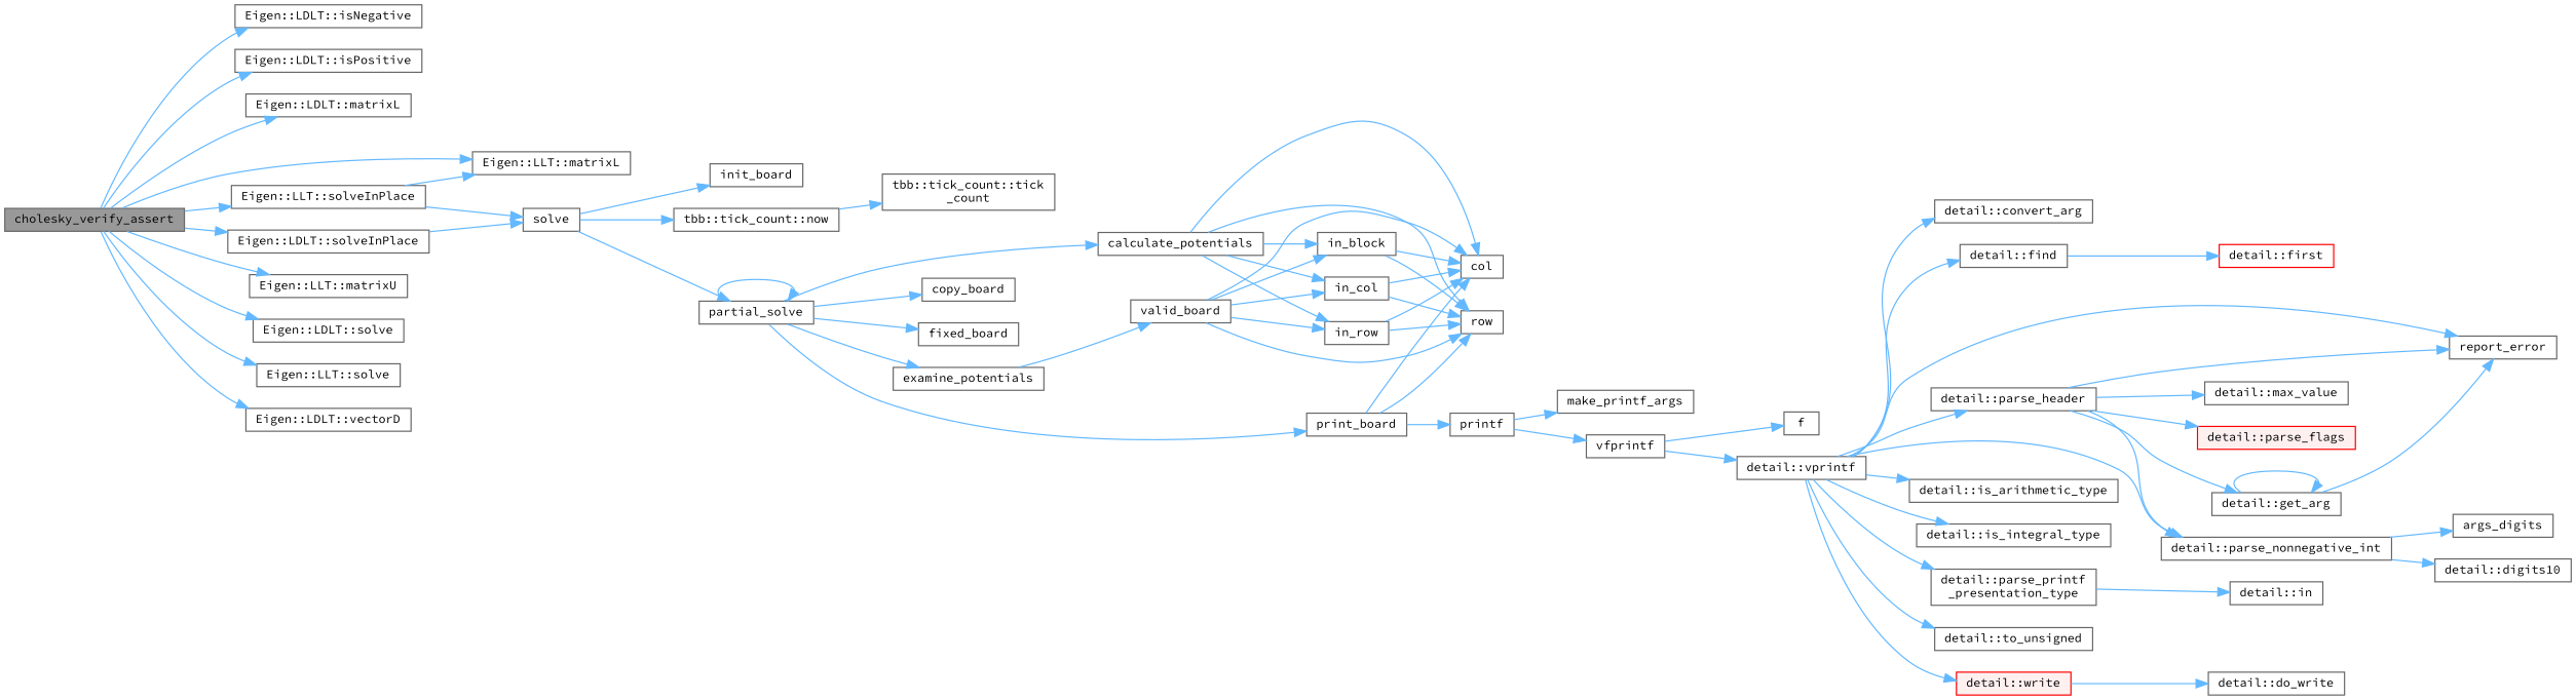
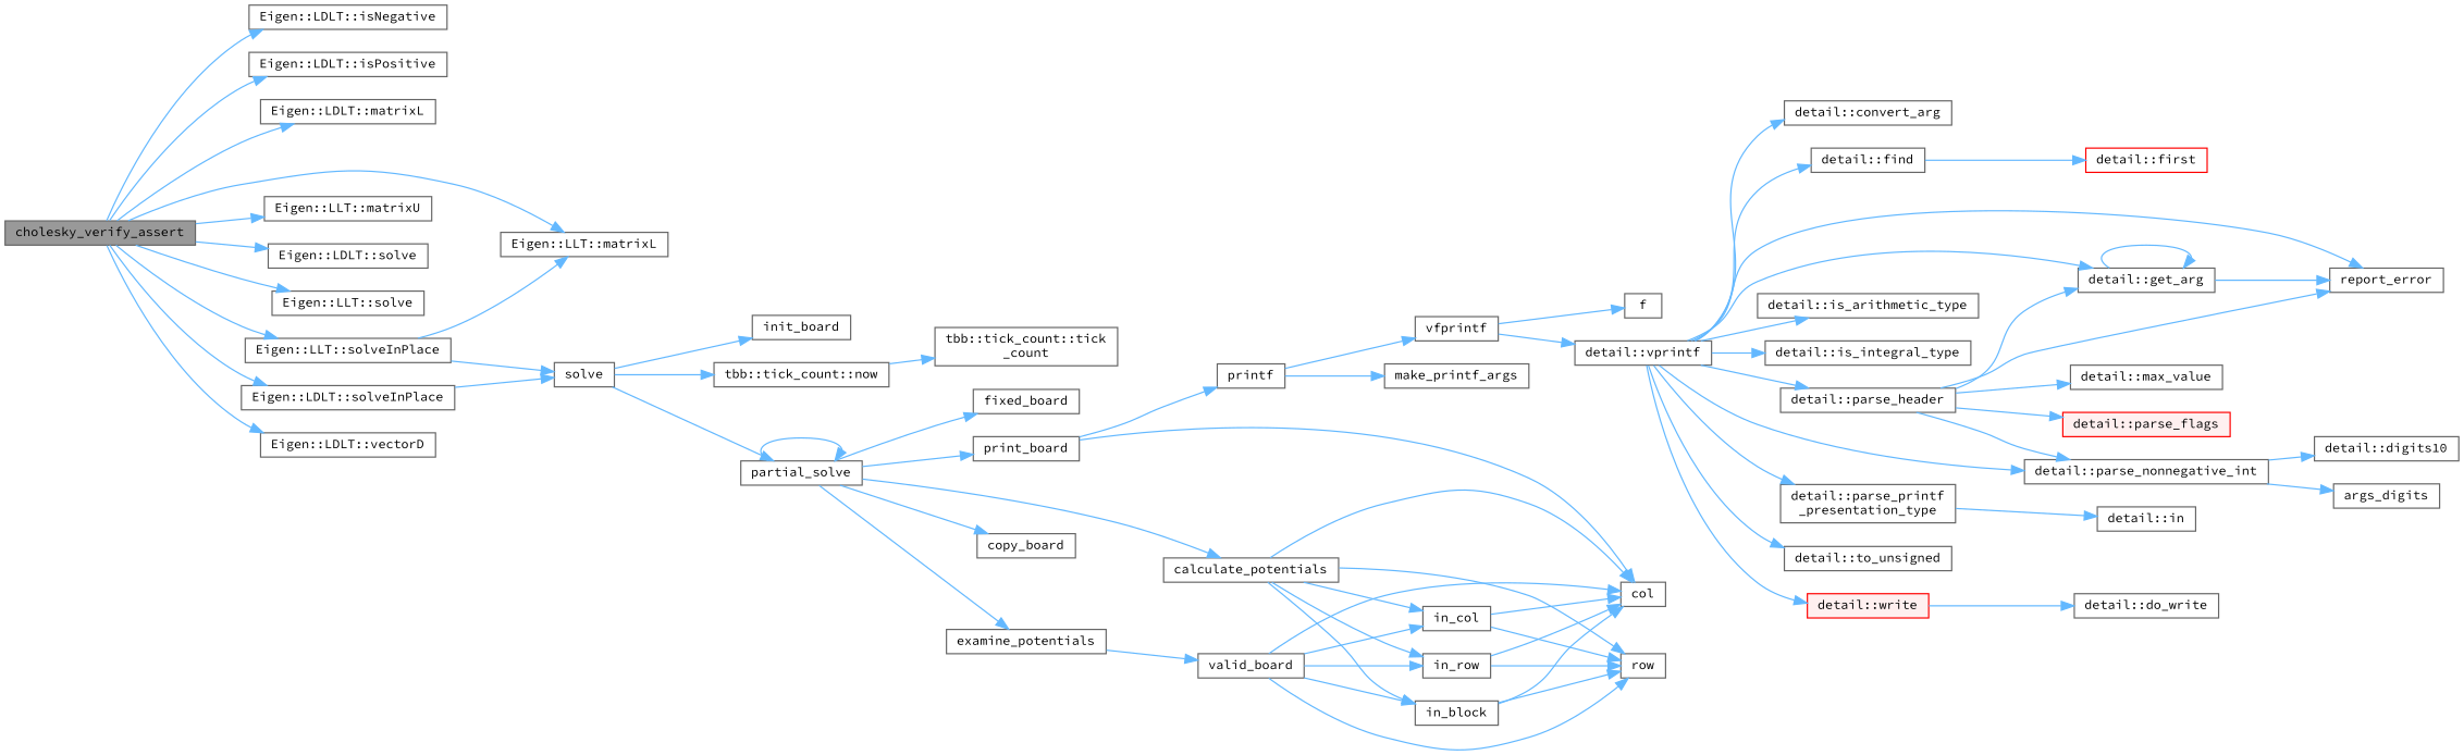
  digraph {
    fontname="Source Code Pro"
    rankdir=LR
    node [color=grey40 fillcolor=white fontname="Source Code Pro" fontsize=10 shape=box style=filled]
    edge [color=steelblue1 fontname="Source Code Pro" fontsize=10 labelfontname=Helvetica labelfontsize=10 style=solid]
    n1 [color=gray40 fillcolor=grey60 fontcolor=black height=0.2 label=cholesky_verify_assert width=0.4]
    n2 [height=0.2 label="Eigen::LDLT::isNegative" width=0.4]
    n3 [height=0.2 label="Eigen::LDLT::isPositive" width=0.4]
    n4 [height=0.2 label="Eigen::LDLT::matrixL" width=0.4]
    n5 [height=0.2 label="Eigen::LLT::matrixL" width=0.4]
    n6 [height=0.2 label="Eigen::LLT::matrixU" width=0.4]
    n7 [height=0.2 label="Eigen::LDLT::solve" width=0.4]
    n8 [height=0.2 label="Eigen::LLT::solve" width=0.4]
    n9 [height=0.2 label="Eigen::LDLT::solveInPlace" width=0.4]
    n10 [height=0.2 label="Eigen::LLT::solveInPlace" width=0.4]
    n11 [height=0.2 label="Eigen::LDLT::vectorD" width=0.4]
    n12 [height=0.2 label=solve width=0.4]
    n13 [height=0.2 label=init_board width=0.4]
    n14 [height=0.2 label="tbb::tick_count::now" width=0.4]
    n15 [height=0.2 label=partial_solve width=0.4]
    n16 [height=0.2 label="tbb::tick_count::tick\l_count" width=0.4]
    n17 [height=0.2 label=calculate_potentials width=0.4]
    n18 [height=0.2 label=copy_board width=0.4]
    n19 [height=0.2 label=examine_potentials width=0.4]
    n20 [height=0.2 label=fixed_board width=0.4]
    n21 [height=0.2 label=print_board width=0.4]
    n22 [height=0.2 label=col width=0.4]
    n23 [height=0.2 label=in_block width=0.4]
    n24 [height=0.2 label=row width=0.4]
    n25 [height=0.2 label=in_col width=0.4]
    n26 [height=0.2 label=in_row width=0.4]
    n27 [height=0.2 label=valid_board width=0.4]
    n28 [height=0.2 label=printf width=0.4]
    n29 [height=0.2 label=make_printf_args width=0.4]
    n30 [height=0.2 label=vfprintf width=0.4]
    n31 [height=0.2 label=f width=0.4]
    n32 [height=0.2 label="detail::vprintf" width=0.4]
    n33 [height=0.2 label="detail::convert_arg" width=0.4]
    n34 [height=0.2 label="detail::find" width=0.4]
    n35 [height=0.2 label="detail::get_arg" width=0.4]
    n36 [height=0.2 label=report_error width=0.4]
    n37 [height=0.2 label="detail::is_arithmetic_type" width=0.4]
    n38 [height=0.2 label="detail::is_integral_type" width=0.4]
    n39 [height=0.2 label="detail::parse_header" width=0.4]
    n40 [height=0.2 label="detail::parse_nonnegative_int" width=0.4]
    n41 [height=0.2 label="detail::parse_printf\l_presentation_type" width=0.4]
    n42 [height=0.2 label="detail::to_unsigned" width=0.4]
    n43 [color=red fillcolor="#FFF0F0" height=0.2 label="detail::write" width=0.4]
    n44 [color=red height=0.2 label="detail::first" width=0.4]
    n45 [height=0.2 label="detail::max_value" width=0.4]
    n46 [color=red fillcolor="#FFF0F0" height=0.2 label="detail::parse_flags" width=0.4]
    n47 [height=0.2 label="detail::digits10" width=0.4]
    n48 [height=0.2 label=args_digits width=0.4]
    n49 [height=0.2 label="detail::in" width=0.4]
    n50 [height=0.2 label="detail::do_write" width=0.4]
    n1 -> n2
    n1 -> n3
    n1 -> n4
    n1 -> n5
    n1 -> n6
    n1 -> n7
    n1 -> n8
    n1 -> n9
    n1 -> n10
    n1 -> n11
    n9 -> n12
    n10 -> n5
    n10 -> n12
    n12 -> n13
    n12 -> n14
    n12 -> n15
    n14 -> n16
    n15 -> n15
    n15 -> n17
    n15 -> n18
    n15 -> n19
    n15 -> n20
    n15 -> n21
    n17 -> n22
    n17 -> n23
    n17 -> n24
    n17 -> n25
    n17 -> n26
    n19 -> n27
    n21 -> n22
-   n21 -> n24
    n21 -> n28
    n23 -> n22
    n23 -> n24
    n25 -> n22
    n25 -> n24
    n26 -> n22
    n26 -> n24
    n27 -> n22
    n27 -> n23
    n27 -> n24
    n27 -> n25
    n27 -> n26
    n28 -> n29
    n28 -> n30
    n30 -> n31
    n30 -> n32
    n32 -> n33
    n32 -> n34
+   n32 -> n35
    n32 -> n36
    n32 -> n37
    n32 -> n38
    n32 -> n39
    n32 -> n40
    n32 -> n41
    n32 -> n42
    n32 -> n43
    n34 -> n44
    n35 -> n35
    n35 -> n36
    n39 -> n35
    n39 -> n36
    n39 -> n40
    n39 -> n45
    n39 -> n46
    n40 -> n47
    n40 -> n48
    n41 -> n49
    n43 -> n50
  }
